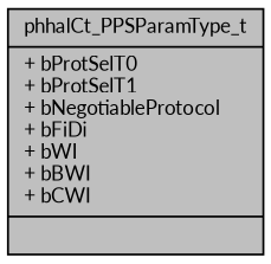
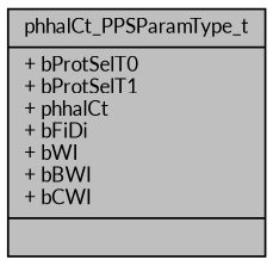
  digraph {
    fontname=Lato
-   n1 [color=black fillcolor=grey75 fontcolor=black fontname=Lato fontsize=10 height=0.2 label="{phhalCt_PPSParamType_t\n|+ bProtSelT0\l+ bProtSelT1\l+ bNegotiableProtocol\l+ bFiDi\l+ bWI\l+ bBWI\l+ bCWI\l|}" shape=record style=filled width=0.4]
+   n1 [color=black fillcolor=grey75 fontcolor=black fontname=Lato fontsize=10 height=0.2 label="{phhalCt_PPSParamType_t\n|+ bProtSelT0\l+ bProtSelT1\l+ phhalCt\l+ bFiDi\l+ bWI\l+ bBWI\l+ bCWI\l|}" shape=record style=filled width=0.4]
  }
